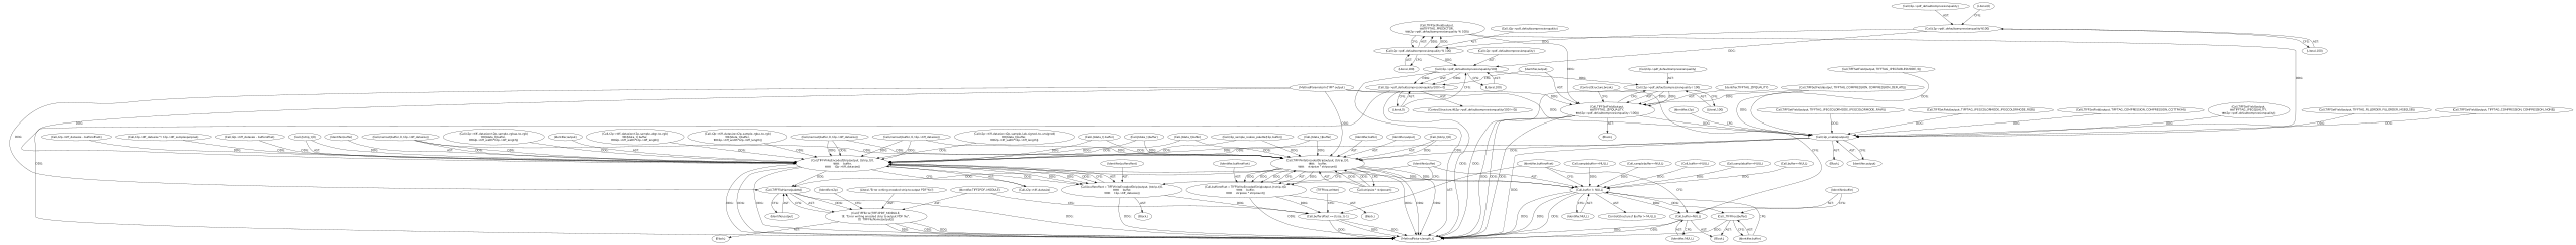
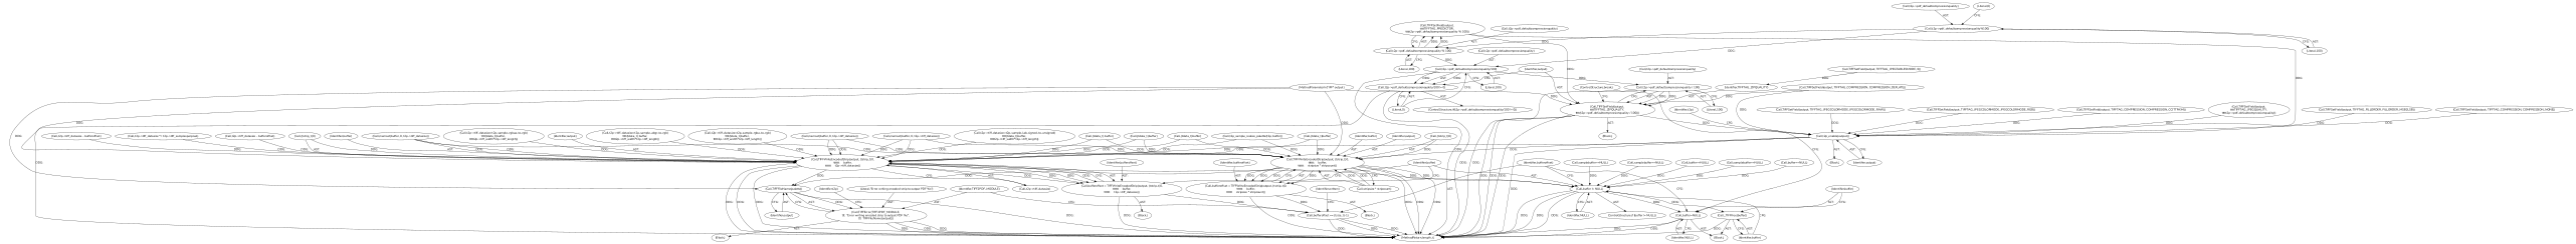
  digraph {
    fontname=Nunito
    node [fontname=Nunito]
    edge [fontname=Nunito]
    n1 [label="(Call,t2p->pdf_defaultcompressionquality/100)"]
    n2 [label="(Call,t2p->pdf_defaultcompressionquality/100 != 0)"]
    n3 [label="(Call,t2p->pdf_defaultcompressionquality / 100)"]
    n4 [label="(MethodReturn,length_t)"]
    n5 [label="(Literal,100)"]
    n6 [label="(Literal,0)"]
    n7 [label="(ControlStructure,if(t2p->pdf_defaultcompressionquality/100 != 0))"]
    n8 [label="(Call,TIFFSetField(output, \n\t\t\t\tTIFFTAG_ZIPQUALITY, \n\t\t\t\t(t2p->pdf_defaultcompressionquality / 100)))"]
    n9 [label="(Literal,100)"]
    n10 [label="(Call,t2p->pdf_defaultcompressionquality%100)"]
    n11 [label="(Call,t2p->pdf_defaultcompressionquality % 100)"]
    n12 [label="(Literal,100)"]
    n13 [label="(Call,TIFFSetField(output, \n\t\t\t\tTIFFTAG_PREDICTOR, \n\t\t\t\tt2p->pdf_defaultcompressionquality % 100))"]
    n14 [label="(Literal,100)"]
    n15 [label="(Call,t2p_enable(output))"]
    n16 [label="(Block,)"]
    n17 [label="(Call,TIFFWriteEncodedStrip(output, (tstrip_t)0,\n\t\t\t\t\t\t     buffer,\n\t\t\t\t\t\t     stripsize * stripcount))"]
    n18 [label="(Call,TIFFWriteEncodedStrip(output, (tstrip_t)0,\n\t\t\t\t\t\t     buffer,\n\t\t\t\t\t\t     t2p->tiff_datasize))"]
    n19 [label="(Identifier,output)"]
    n20 [label="(Block,)"]
    n21 [label="(Call,bufferoffset = TIFFWriteEncodedStrip(output, (tstrip_t)0,\n\t\t\t\t\t\t     buffer,\n\t\t\t\t\t\t     stripsize * stripcount))"]
    n22 [label="(Call,buffer != NULL)"]
    n23 [label="(Call,TIFFFileName(palette))"]
    n24 [label="(Call,stripsize * stripcount)"]
    n25 [label="(Call,bufferoffset = TIFFWriteEncodedStrip(output, (tstrip_t)0,\n\t\t\t\t\t\t     buffer,\n\t\t\t\t\t\t     t2p->tiff_datasize))"]
    n26 [label="(Call,t2p->tiff_datasize)"]
    n27 [label="(Call,bufferoffset == (tsize_t)-1)"]
    n28 [label="(Block,)"]
    n29 [label="(Call,_TIFFfree(buffer))"]
    n30 [label="(Call,buffer=NULL)"]
    n31 [label="(Identifier,NULL)"]
    n32 [label="(ControlStructure,if (buffer != NULL))"]
    n33 [label="(Call,TIFFError(TIFF2PDF_MODULE, \n\t\t\t  \"Error writing encoded strip to output PDF %s\", \n\t\t\t  TIFFFileName(output)))"]
    n34 [label="(Identifier,output)"]
    n35 [label="(Block,)"]
    n36 [label="(Identifier,buffer)"]
    n37 [label="(Identifier,NULL)"]
    n38 [label="(Block,)"]
    n39 [label="(Block,)"]
    n40 [label="(Call,buffer==NULL)"]
    n41 [label="(Call,samplebuffer==NULL)"]
    n42 [label="(Call,(tdata_t)buffer)"]
    n43 [label="(Identifier,t2p)"]
    n44 [label="(Call,samplebuffer==NULL)"]
    n45 [label="(Identifier,buffer)"]
    n46 [label="(Call,t2p->pdf_defaultcompressionquality)"]
    n47 [label="(Call,t2p->pdf_defaultcompressionquality)"]
    n48 [label="(Call,(tdata_t)buffer)"]
    n49 [label="(Call,t2p->pdf_defaultcompressionquality)"]
    n50 [label="(Identifier,output)"]
    n51 [label="(Call,TIFFSetField(output, TIFFTAG_JPEGTABLESMODE, 0))"]
    n52 [label="(Identifier,TIFF2PDF_MODULE)"]
    n53 [label="(Call,TIFFSetField(output, TIFFTAG_JPEGCOLORMODE, JPEGCOLORMODE_RAW))"]
    n54 [label="(Call,TIFFSetField(output, TIFFTAG_JPEGCOLORMODE, JPEGCOLORMODE_RGB))"]
    n55 [label="(Call,t2p->tiff_datasize=t2p_sample_lab_signed_to_unsigned(\n\t\t\t\t(tdata_t)buffer, \n\t\t\t\tt2p->tiff_width*t2p->tiff_length))"]
    n56 [label="(Call,TIFFSetField(output, TIFFTAG_COMPRESSION, COMPRESSION_CCITTFAX4))"]
    n57 [label="(Call,(tstrip_t)0)"]
    n58 [label="(Call,t2p->pdf_defaultcompressionquality)"]
    n59 [label="(Call,TIFFSetField(output, \n\t\t\t\tTIFFTAG_JPEGQUALITY, \n\t\t\t\tt2p->pdf_defaultcompressionquality))"]
    n60 [label="(Call,(tdata_t)buffer)"]
    n61 [label="(Call,t2p_sample_realize_palette(t2p, buffer))"]
    n62 [label="(Identifier,bufferoffset)"]
    n63 [label="(Call,TIFFSetField(output, TIFFTAG_COMPRESSION, COMPRESSION_DEFLATE))"]
    n64 [label="(Identifier,bufferoffset)"]
    n65 [label="(Identifier,output)"]
    n66 [label="(Identifier,buffer)"]
    n67 [label="(Call,t2p->tiff_datasize=t2p_sample_rgbaa_to_rgb(\n\t\t\t\t(tdata_t)buffer, \n\t\t\t\tt2p->tiff_width*t2p->tiff_length))"]
    n68 [label="(Identifier,output)"]
    n69 [label="(Call,t2p->tiff_datasize=t2p_sample_abgr_to_rgb(\n\t\t\t\t(tdata_t) buffer, \n\t\t\t\tt2p->tiff_width*t2p->tiff_length))"]
    n70 [label="(Literal,\"Error writing encoded strip to output PDF %s\")"]
    n71 [label="(Identifier,buffer)"]
    n72 [label="(Call,t2p->tiff_datasize=t2p_sample_rgba_to_rgb(\n\t\t\t\t(tdata_t)buffer, \n\t\t\t\tt2p->tiff_width*t2p->tiff_length))"]
    n73 [label="(MethodParameterIn,TIFF* output)"]
    n74 [label="(Identifier,TIFFTAG_ZIPQUALITY)"]
    n75 [label="(Call,memset(buffer, 0, t2p->tiff_datasize))"]
    n76 [label="(Identifier,bufferoffset)"]
    n77 [label="(Call,buffer==NULL)"]
    n78 [label="(Call,memset(buffer, 0, t2p->tiff_datasize))"]
    n79 [label="(Literal,0)"]
    n80 [label="(Call,samplebuffer==NULL)"]
    n81 [label="(Call,TIFFSetField(output, TIFFTAG_FILLORDER, FILLORDER_MSB2LSB))"]
    n82 [label="(Call,(tdata_t) buffer)"]
    n83 [label="(Call,t2p->tiff_datasize - bufferoffset)"]
    n84 [label="(Call,t2p->tiff_datasize *= t2p->tiff_samplesperpixel)"]
    n85 [label="(Call,t2p->tiff_datasize - bufferoffset)"]
    n86 [label="(Identifier,buffer)"]
    n87 [label="(ControlStructure,break;)"]
    n88 [label="(Call,TIFFSetField(output, TIFFTAG_COMPRESSION, COMPRESSION_NONE))"]
    n89 [label="(Call,(tstrip_t)0)"]
    n90 [label="(Call,memset(buffer, 0, t2p->tiff_datasize))"]
-   n91 [label="(TIFFfree,written)"]
+   n91 [label="(Identifier,written)"]
    n92 [label="(Identifier,t2p)"]
    n1 -> n2 [label="AST: "]
    n1 -> n2 [label="DDG: "]
    n1 -> n2 [label="DDG: "]
    n1 -> n3 [label="DDG: "]
    n1 -> n4 [label="DDG: "]
    n1 -> n5 [label="CFG: "]
    n2 -> n4 [label="DDG: "]
    n2 -> n4 [label="DDG: "]
    n2 -> n6 [label="CFG: "]
    n2 -> n7 [label="AST: "]
    n3 -> n4 [label="DDG: "]
    n3 -> n8 [label="AST: "]
    n3 -> n8 [label="DDG: "]
    n3 -> n8 [label="DDG: "]
    n3 -> n9 [label="CFG: "]
    n5 -> n1 [label="AST: "]
    n6 -> n1 [label="CFG: "]
    n6 -> n2 [label="AST: "]
    n8 -> n3 [label="CFG: "]
    n8 -> n4 [label="DDG: "]
    n8 -> n4 [label="DDG: "]
    n8 -> n4 [label="DDG: "]
    n8 -> n15 [label="DDG: "]
    n8 -> n16 [label="AST: "]
    n9 -> n3 [label="AST: "]
    n10 -> n1 [label="DDG: "]
    n10 -> n11 [label="DDG: "]
    n10 -> n12 [label="CFG: "]
    n11 -> n1 [label="DDG: "]
    n11 -> n13 [label="AST: "]
    n11 -> n13 [label="DDG: "]
    n11 -> n13 [label="DDG: "]
    n11 -> n14 [label="CFG: "]
    n12 -> n10 [label="AST: "]
    n13 -> n8 [label="DDG: "]
    n13 -> n11 [label="CFG: "]
    n13 -> n15 [label="DDG: "]
    n14 -> n11 [label="AST: "]
    n15 -> n4 [label="DDG: "]
    n15 -> n17 [label="DDG: "]
    n15 -> n18 [label="DDG: "]
    n15 -> n19 [label="CFG: "]
    n15 -> n20 [label="AST: "]
    n17 -> n4 [label="DDG: "]
    n17 -> n4 [label="DDG: "]
    n17 -> n4 [label="DDG: "]
    n17 -> n21 [label="AST: "]
    n17 -> n21 [label="DDG: "]
    n17 -> n21 [label="DDG: "]
    n17 -> n21 [label="DDG: "]
    n17 -> n21 [label="DDG: "]
    n17 -> n22 [label="DDG: "]
    n17 -> n23 [label="DDG: "]
    n17 -> n24 [label="CFG: "]
    n18 -> n4 [label="DDG: "]
    n18 -> n4 [label="DDG: "]
    n18 -> n4 [label="DDG: "]
    n18 -> n22 [label="DDG: "]
    n18 -> n23 [label="DDG: "]
    n18 -> n25 [label="AST: "]
    n18 -> n25 [label="DDG: "]
    n18 -> n25 [label="DDG: "]
    n18 -> n25 [label="DDG: "]
    n18 -> n25 [label="DDG: "]
    n18 -> n26 [label="CFG: "]
    n19 -> n15 [label="AST: "]
    n21 -> n4 [label="DDG: "]
    n21 -> n17 [label="CFG: "]
    n21 -> n27 [label="DDG: "]
    n21 -> n28 [label="AST: "]
    n22 -> n4 [label="DDG: "]
    n22 -> n4 [label="DDG: "]
    n22 -> n4 [label="DDG: "]
    n22 -> n29 [label="DDG: "]
    n22 -> n30 [label="DDG: "]
    n22 -> n31 [label="CFG: "]
    n22 -> n32 [label="AST: "]
    n23 -> n4 [label="DDG: "]
    n23 -> n33 [label="AST: "]
    n23 -> n33 [label="DDG: "]
    n23 -> n34 [label="CFG: "]
    n24 -> n17 [label="AST: "]
    n24 -> n17 [label="DDG: "]
    n24 -> n17 [label="DDG: "]
    n25 -> n4 [label="DDG: "]
    n25 -> n18 [label="CFG: "]
    n25 -> n27 [label="DDG: "]
    n25 -> n39 [label="AST: "]
    n26 -> n18 [label="AST: "]
    n27 -> n4 [label="DDG: "]
    n27 -> n4 [label="DDG: "]
    n27 -> n4 [label="DDG: "]
    n29 -> n4 [label="DDG: "]
    n29 -> n35 [label="AST: "]
    n29 -> n36 [label="CFG: "]
    n30 -> n4 [label="DDG: "]
    n30 -> n4 [label="DDG: "]
    n30 -> n35 [label="AST: "]
    n30 -> n37 [label="CFG: "]
    n31 -> n22 [label="AST: "]
    n33 -> n4 [label="DDG: "]
    n33 -> n4 [label="DDG: "]
    n33 -> n4 [label="DDG: "]
    n33 -> n23 [label="CFG: "]
    n33 -> n38 [label="AST: "]
    n34 -> n23 [label="AST: "]
    n36 -> n22 [label="CFG: "]
    n36 -> n29 [label="AST: "]
    n37 -> n30 [label="AST: "]
    n40 -> n22 [label="DDG: "]
    n41 -> n22 [label="DDG: "]
    n42 -> n17 [label="DDG: "]
    n42 -> n18 [label="DDG: "]
    n43 -> n33 [label="CFG: "]
    n44 -> n22 [label="DDG: "]
    n45 -> n17 [label="AST: "]
    n46 -> n10 [label="AST: "]
    n47 -> n3 [label="AST: "]
    n48 -> n17 [label="DDG: "]
    n48 -> n18 [label="DDG: "]
    n49 -> n11 [label="AST: "]
    n50 -> n2 [label="CFG: "]
    n50 -> n8 [label="AST: "]
-   n51 -> n15 [label="DDG: "]
+   n51 -> n74 [label="DDG: "]
    n52 -> n27 [label="CFG: "]
    n52 -> n33 [label="AST: "]
    n53 -> n15 [label="DDG: "]
    n54 -> n15 [label="DDG: "]
    n55 -> n18 [label="DDG: "]
    n56 -> n15 [label="DDG: "]
    n57 -> n18 [label="AST: "]
    n57 -> n18 [label="DDG: "]
    n58 -> n1 [label="AST: "]
    n59 -> n15 [label="DDG: "]
    n60 -> n17 [label="DDG: "]
    n60 -> n18 [label="DDG: "]
    n61 -> n17 [label="DDG: "]
    n61 -> n18 [label="DDG: "]
    n62 -> n21 [label="AST: "]
    n63 -> n8 [label="DDG: "]
    n63 -> n15 [label="DDG: "]
    n64 -> n22 [label="CFG: "]
    n64 -> n27 [label="AST: "]
    n64 -> n30 [label="CFG: "]
    n65 -> n17 [label="AST: "]
    n66 -> n21 [label="CFG: "]
    n66 -> n22 [label="AST: "]
    n66 -> n25 [label="CFG: "]
    n67 -> n18 [label="DDG: "]
    n68 -> n18 [label="AST: "]
    n69 -> n18 [label="DDG: "]
    n70 -> n33 [label="AST: "]
    n71 -> n29 [label="CFG: "]
    n71 -> n30 [label="AST: "]
    n72 -> n18 [label="DDG: "]
    n73 -> n8 [label="DDG: "]
-   n73 -> n15 [label="DDG: "]
    n73 -> n17 [label="DDG: "]
    n73 -> n18 [label="DDG: "]
    n73 -> n23 [label="DDG: "]
    n74 -> n8 [label="AST: "]
    n75 -> n17 [label="DDG: "]
    n75 -> n18 [label="DDG: "]
    n75 -> n18 [label="DDG: "]
    n76 -> n25 [label="AST: "]
    n77 -> n22 [label="DDG: "]
    n78 -> n17 [label="DDG: "]
    n78 -> n18 [label="DDG: "]
    n78 -> n18 [label="DDG: "]
    n79 -> n10 [label="CFG: "]
    n80 -> n22 [label="DDG: "]
    n81 -> n15 [label="DDG: "]
    n82 -> n17 [label="DDG: "]
    n82 -> n18 [label="DDG: "]
    n83 -> n18 [label="DDG: "]
    n84 -> n18 [label="DDG: "]
    n85 -> n18 [label="DDG: "]
    n86 -> n18 [label="AST: "]
    n87 -> n8 [label="CFG: "]
    n87 -> n30 [label="CFG: "]
    n88 -> n15 [label="DDG: "]
    n89 -> n17 [label="AST: "]
    n89 -> n17 [label="DDG: "]
    n90 -> n17 [label="DDG: "]
    n90 -> n18 [label="DDG: "]
    n90 -> n18 [label="DDG: "]
    n91 -> n27 [label="CFG: "]
    n92 -> n15 [label="CFG: "]
  }
